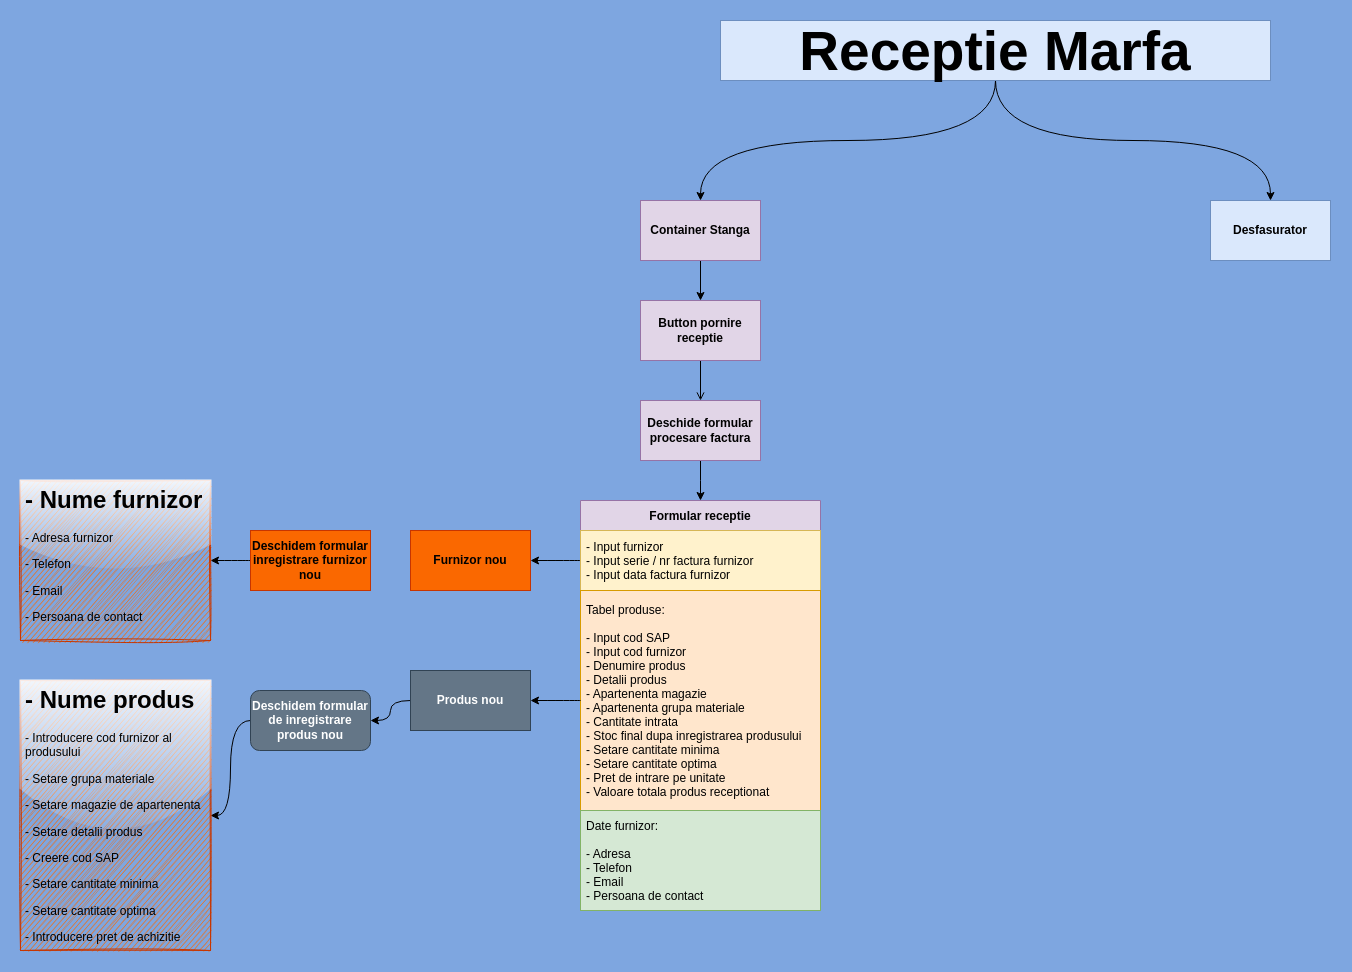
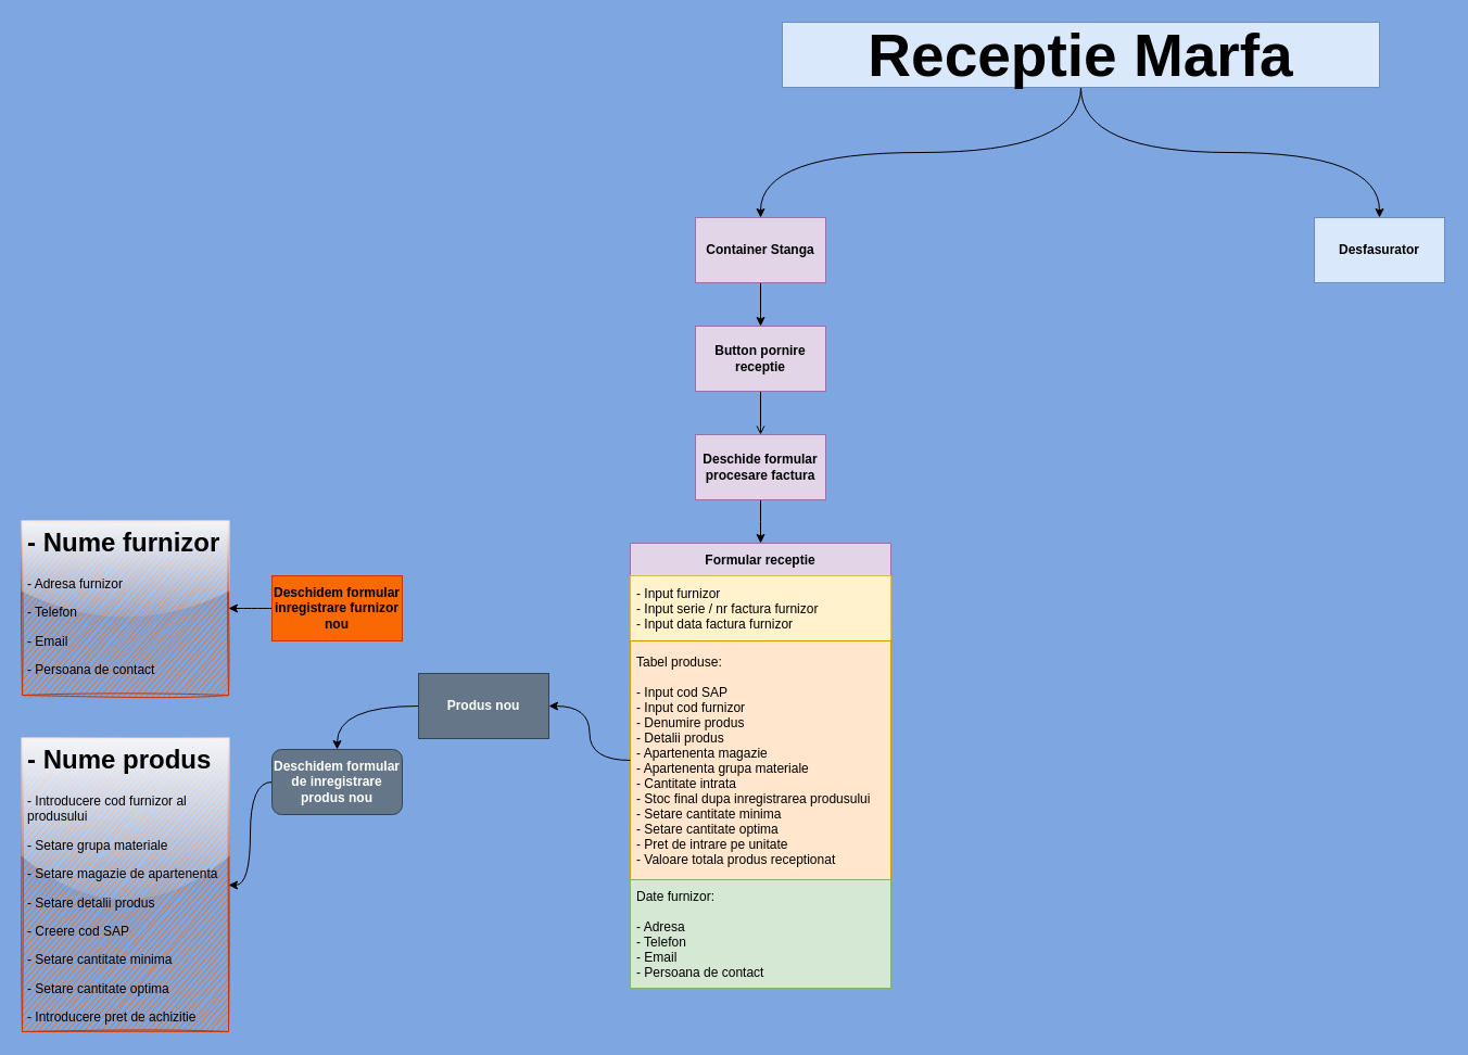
  <mxCell id="0" />
  <mxCell id="1" parent="0" />
  <mxCell id="2" style="edgeStyle=orthogonalEdgeStyle;curved=1;rounded=0;orthogonalLoop=1;jettySize=auto;html=1;entryX=0.5;entryY=0;entryDx=0;entryDy=0;exitX=0.5;exitY=1;exitDx=0;exitDy=0;" parent="1" source="4" target="6" edge="1"><mxGeometry relative="1" as="geometry" /></mxCell>
  <mxCell id="3" value="" style="edgeStyle=orthogonalEdgeStyle;curved=1;rounded=0;orthogonalLoop=1;jettySize=auto;html=1;exitX=0.5;exitY=1;exitDx=0;exitDy=0;" parent="1" source="4" target="7" edge="1"><mxGeometry relative="1" as="geometry" /></mxCell>
  <mxCell id="4" value="&lt;b&gt;&lt;font style=&quot;font-size: 55px&quot;&gt;Receptie Marfa&lt;/font&gt;&lt;/b&gt;" style="rounded=0;whiteSpace=wrap;html=1;fillColor=#dae8fc;strokeColor=#6c8ebf;" parent="1" vertex="1"><mxGeometry x="720" y="20" width="550" height="60" as="geometry" /></mxCell>
  <mxCell id="5" value="" style="edgeStyle=orthogonalEdgeStyle;rounded=0;orthogonalLoop=1;jettySize=auto;html=1;" edge="1" parent="1" source="6" target="10"><mxGeometry relative="1" as="geometry" /></mxCell>
  <mxCell id="6" value="&lt;b&gt;Container Stanga&lt;/b&gt;" style="rounded=0;whiteSpace=wrap;html=1;fillColor=#e1d5e7;strokeColor=#9673a6;" parent="1" vertex="1"><mxGeometry x="640" y="200" width="120" height="60" as="geometry" /></mxCell>
  <mxCell id="7" value="&lt;b&gt;Desfasurator&lt;/b&gt;" style="rounded=0;whiteSpace=wrap;html=1;fillColor=#dae8fc;strokeColor=#6c8ebf;" parent="1" vertex="1"><mxGeometry x="1210" y="200" width="120" height="60" as="geometry" /></mxCell>
  <mxCell id="8" value="" style="edgeStyle=orthogonalEdgeStyle;rounded=0;orthogonalLoop=1;jettySize=auto;html=1;endArrow=open;" edge="1" parent="1" source="10" target="12"><mxGeometry relative="1" as="geometry" /></mxCell>
- <mxCell id="9" value="" style="edgeStyle=orthogonalEdgeStyle;rounded=0;orthogonalLoop=1;jettySize=auto;html=1;curved=1;exitX=0;exitY=0.5;exitDx=0;exitDy=0;" edge="1" parent="1" source="14" target="18"><mxGeometry relative="1" as="geometry" /></mxCell>
  <mxCell id="10" value="&lt;b&gt;Button pornire receptie&lt;/b&gt;" style="rounded=0;whiteSpace=wrap;html=1;fillColor=#e1d5e7;strokeColor=#9673a6;" vertex="1" parent="1"><mxGeometry x="640" y="300" width="120" height="60" as="geometry" /></mxCell>
  <mxCell id="11" value="" style="edgeStyle=orthogonalEdgeStyle;rounded=0;orthogonalLoop=1;jettySize=auto;html=1;" edge="1" parent="1" source="12"><mxGeometry relative="1" as="geometry"><mxPoint x="700" y="500" as="targetPoint" /></mxGeometry></mxCell>
  <mxCell id="12" value="&lt;b&gt;Deschide formular procesare factura&lt;/b&gt;" style="rounded=0;whiteSpace=wrap;html=1;fillColor=#e1d5e7;strokeColor=#9673a6;" vertex="1" parent="1"><mxGeometry x="640" y="400" width="120" height="60" as="geometry" /></mxCell>
  <mxCell id="13" value="Formular receptie" style="swimlane;fontStyle=1;childLayout=stackLayout;horizontal=1;startSize=30;horizontalStack=0;resizeParent=1;resizeParentMax=0;resizeLast=0;collapsible=1;marginBottom=0;fillColor=#e1d5e7;strokeColor=#9673a6;" vertex="1" parent="1"><mxGeometry x="580" y="500" width="240" height="410" as="geometry" /></mxCell>
  <mxCell id="14" value="- Input furnizor&#10;- Input serie / nr factura furnizor&#10;- Input data factura furnizor" style="text;strokeColor=#d6b656;fillColor=#fff2cc;align=left;verticalAlign=middle;spacingLeft=4;spacingRight=4;overflow=hidden;points=[[0,0.5],[1,0.5]];portConstraint=eastwest;rotatable=0;" vertex="1" parent="13"><mxGeometry y="30" width="240" height="60" as="geometry" /></mxCell>
  <mxCell id="15" value="Tabel produse:&#10;&#10;- Input cod SAP&#10;- Input cod furnizor&#10;- Denumire produs&#10;- Detalii produs&#10;- Apartenenta magazie&#10;- Apartenenta grupa materiale&#10;- Cantitate intrata&#10;- Stoc final dupa inregistrarea produsului&#10;- Setare cantitate minima&#10;- Setare cantitate optima&#10;- Pret de intrare pe unitate&#10;- Valoare totala produs receptionat" style="text;strokeColor=#d79b00;fillColor=#ffe6cc;align=left;verticalAlign=middle;spacingLeft=4;spacingRight=4;overflow=hidden;points=[[0,0.5],[1,0.5]];portConstraint=eastwest;rotatable=0;fontStyle=0" vertex="1" parent="13"><mxGeometry y="90" width="240" height="220" as="geometry" /></mxCell>
  <mxCell id="16" value="Date furnizor:&#10;&#10;- Adresa&#10;- Telefon&#10;- Email&#10;- Persoana de contact" style="text;strokeColor=#82b366;fillColor=#d5e8d4;align=left;verticalAlign=middle;spacingLeft=4;spacingRight=4;overflow=hidden;points=[[0,0.5],[1,0.5]];portConstraint=eastwest;rotatable=0;" vertex="1" parent="13"><mxGeometry y="310" width="240" height="100" as="geometry" /></mxCell>
  <mxCell id="17" value="" style="edgeStyle=orthogonalEdgeStyle;curved=1;rounded=0;orthogonalLoop=1;jettySize=auto;html=1;exitX=0;exitY=0.5;exitDx=0;exitDy=0;" edge="1" parent="1" source="15" target="24"><mxGeometry relative="1" as="geometry" /></mxCell>
- <mxCell id="18" value="&lt;b&gt;Furnizor nou&lt;/b&gt;" style="rounded=0;whiteSpace=wrap;html=1;fillColor=#fa6800;strokeColor=#C73500;fontColor=#000000;" vertex="1" parent="1"><mxGeometry x="410" y="530" width="120" height="60" as="geometry" /></mxCell>
  <mxCell id="19" style="edgeStyle=orthogonalEdgeStyle;curved=1;rounded=0;orthogonalLoop=1;jettySize=auto;html=1;entryX=1;entryY=0.5;entryDx=0;entryDy=0;" edge="1" parent="1" source="20" target="22"><mxGeometry relative="1" as="geometry" /></mxCell>
  <mxCell id="20" value="&lt;b&gt;Deschidem formular inregistrare furnizor nou&lt;/b&gt;" style="rounded=0;whiteSpace=wrap;html=1;fillColor=#fa6800;strokeColor=#C73500;fontColor=#000000;" vertex="1" parent="1"><mxGeometry x="250" y="530" width="120" height="60" as="geometry" /></mxCell>
  <mxCell id="21" value="" style="edgeStyle=orthogonalEdgeStyle;curved=1;rounded=0;orthogonalLoop=1;jettySize=auto;html=1;exitX=0;exitY=0.5;exitDx=0;exitDy=0;" edge="1" parent="1" source="25" target="26"><mxGeometry relative="1" as="geometry" /></mxCell>
  <mxCell id="22" value="&lt;h1&gt;- Nume furnizor&lt;/h1&gt;&lt;p&gt;- Adresa furnizor&lt;/p&gt;&lt;p&gt;- Telefon&lt;/p&gt;&lt;p&gt;- Email&lt;/p&gt;&lt;p&gt;- Persoana de contact&lt;/p&gt;" style="text;html=1;strokeColor=#C73500;fillColor=#fa6800;spacing=5;spacingTop=-20;whiteSpace=wrap;overflow=hidden;rounded=0;fontColor=#000000;sketch=1;glass=1;" vertex="1" parent="1"><mxGeometry x="20" y="480" width="190" height="160" as="geometry" /></mxCell>
  <mxCell id="23" value="" style="edgeStyle=orthogonalEdgeStyle;curved=1;rounded=0;orthogonalLoop=1;jettySize=auto;html=1;" edge="1" parent="1" source="24" target="25"><mxGeometry relative="1" as="geometry" /></mxCell>
- <mxCell id="24" value="&lt;b&gt;Produs nou&lt;/b&gt;" style="rounded=0;whiteSpace=wrap;html=1;fillColor=#647687;strokeColor=#314354;fontColor=#ffffff;" vertex="1" parent="1"><mxGeometry x="410" y="670" width="120" height="60" as="geometry" /></mxCell>
+ <mxCell id="24" value="&lt;b&gt;Produs nou&lt;/b&gt;" style="rounded=0;whiteSpace=wrap;html=1;fillColor=#647687;strokeColor=#314354;fontColor=#ffffff;" vertex="1" parent="1"><mxGeometry x="385" y="620" width="120" height="60" as="geometry" /></mxCell>
  <mxCell id="25" value="&lt;b&gt;Deschidem formular de inregistrare produs nou&lt;/b&gt;" style="whiteSpace=wrap;html=1;fillColor=#647687;strokeColor=#314354;fontColor=#ffffff;rounded=1;" vertex="1" parent="1"><mxGeometry x="250" y="690" width="120" height="60" as="geometry" /></mxCell>
  <mxCell id="26" value="&lt;h1&gt;- Nume produs&lt;/h1&gt;&lt;p&gt;- Introducere cod furnizor al produsului&lt;/p&gt;&lt;p&gt;- Setare grupa materiale&lt;/p&gt;&lt;p&gt;- Setare magazie de apartenenta&lt;/p&gt;&lt;p&gt;- Setare detalii produs&lt;/p&gt;&lt;p&gt;- Creere cod SAP&lt;/p&gt;&lt;p&gt;- Setare cantitate minima&lt;/p&gt;&lt;p&gt;- Setare cantitate optima&lt;/p&gt;&lt;p&gt;- Introducere pret de achizitie&lt;/p&gt;" style="text;html=1;strokeColor=#C73500;fillColor=#fa6800;spacing=5;spacingTop=-20;whiteSpace=wrap;overflow=hidden;rounded=0;fontColor=#000000;sketch=1;glass=1;" vertex="1" parent="1"><mxGeometry x="20" y="680" width="190" height="270" as="geometry" /></mxCell>
